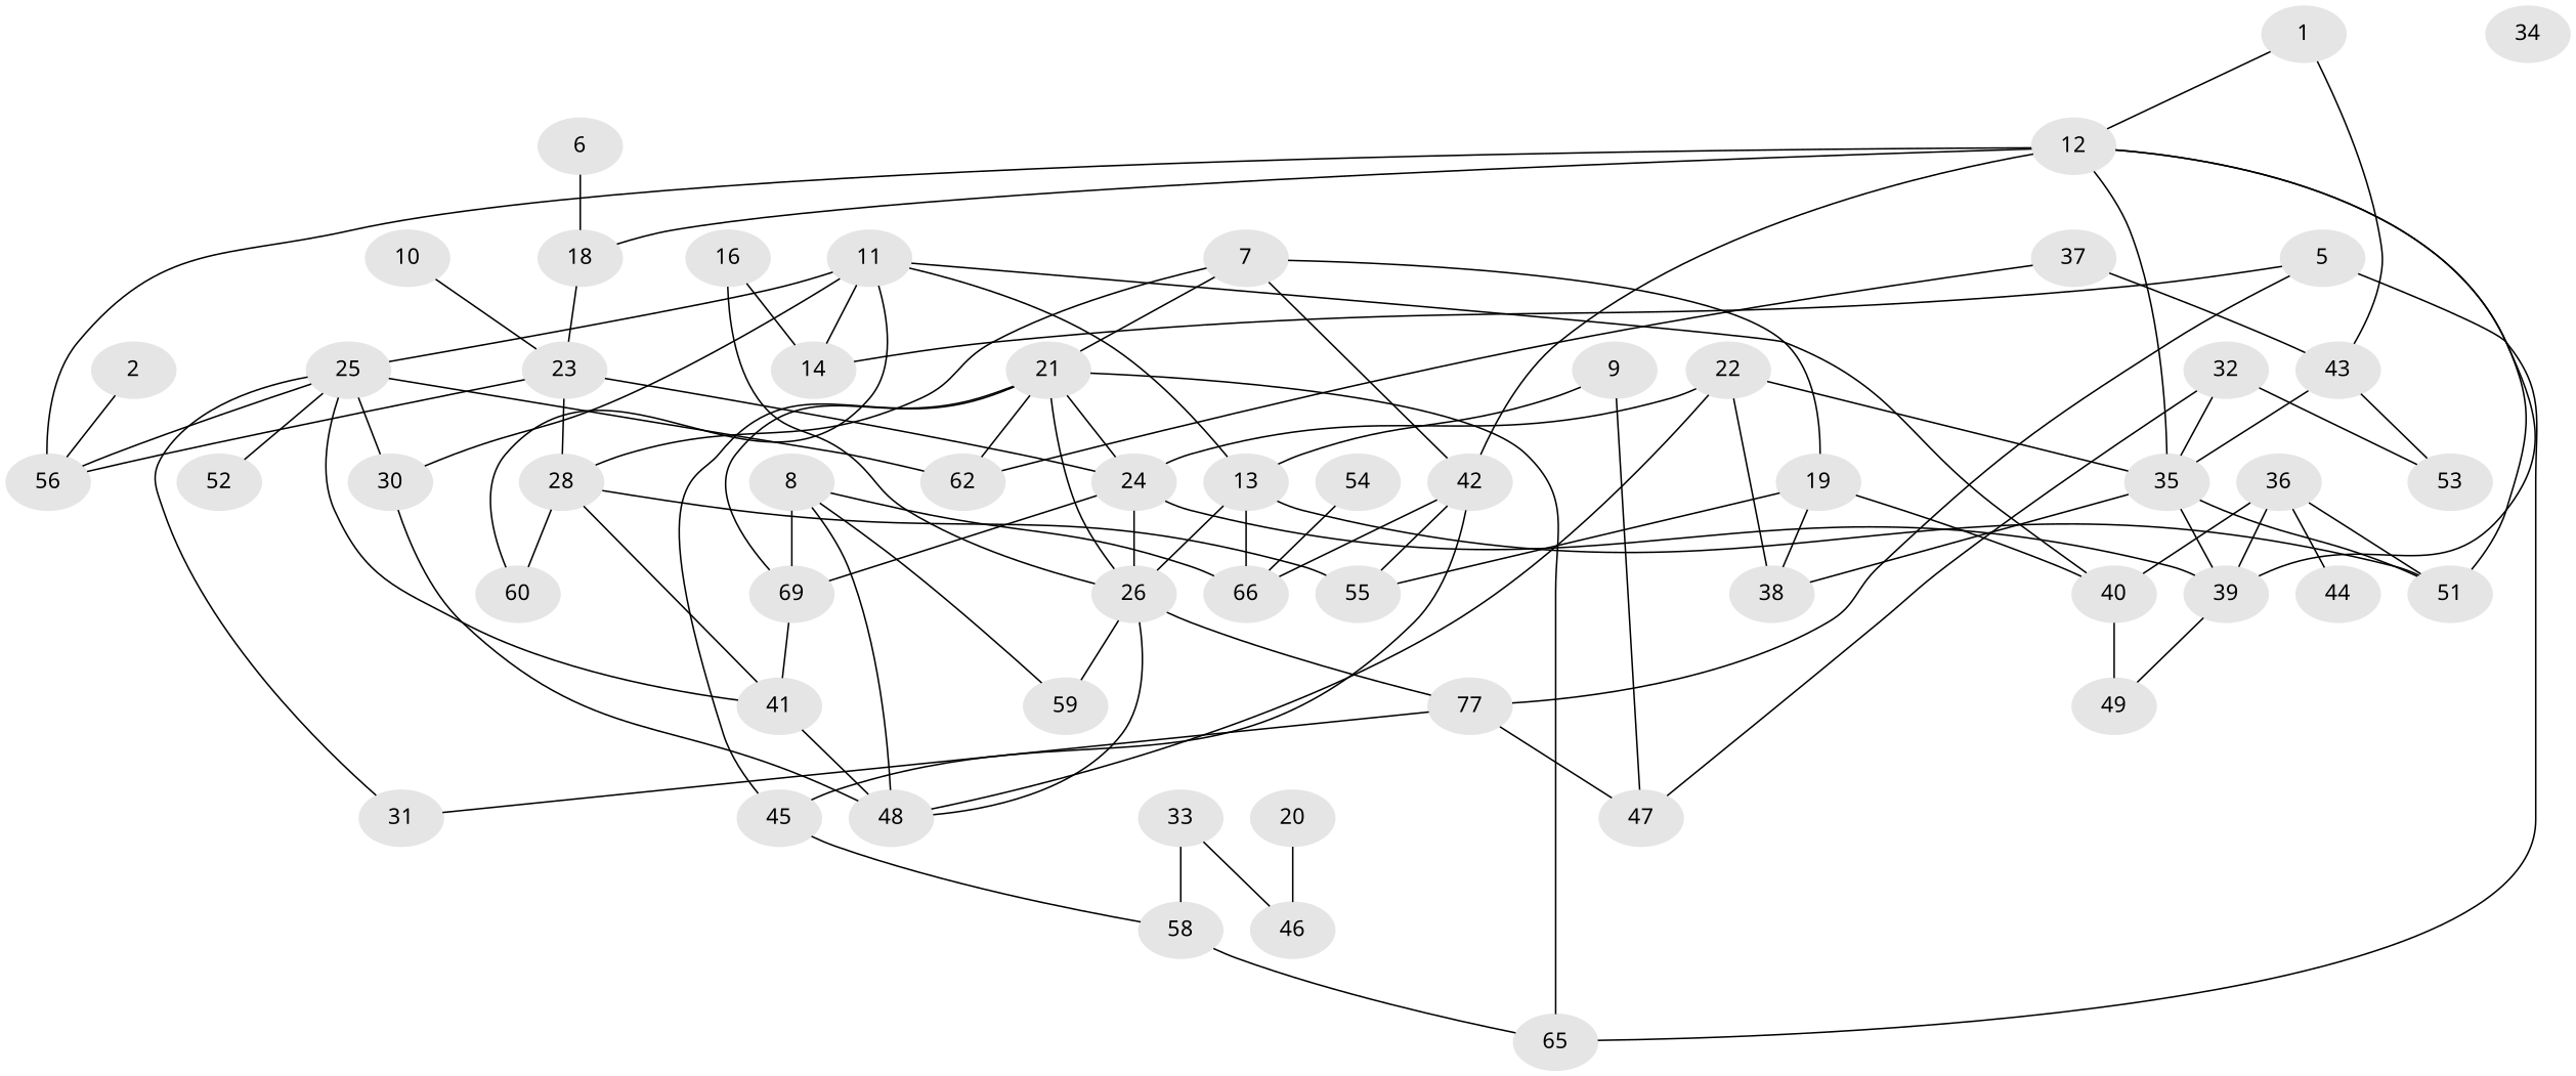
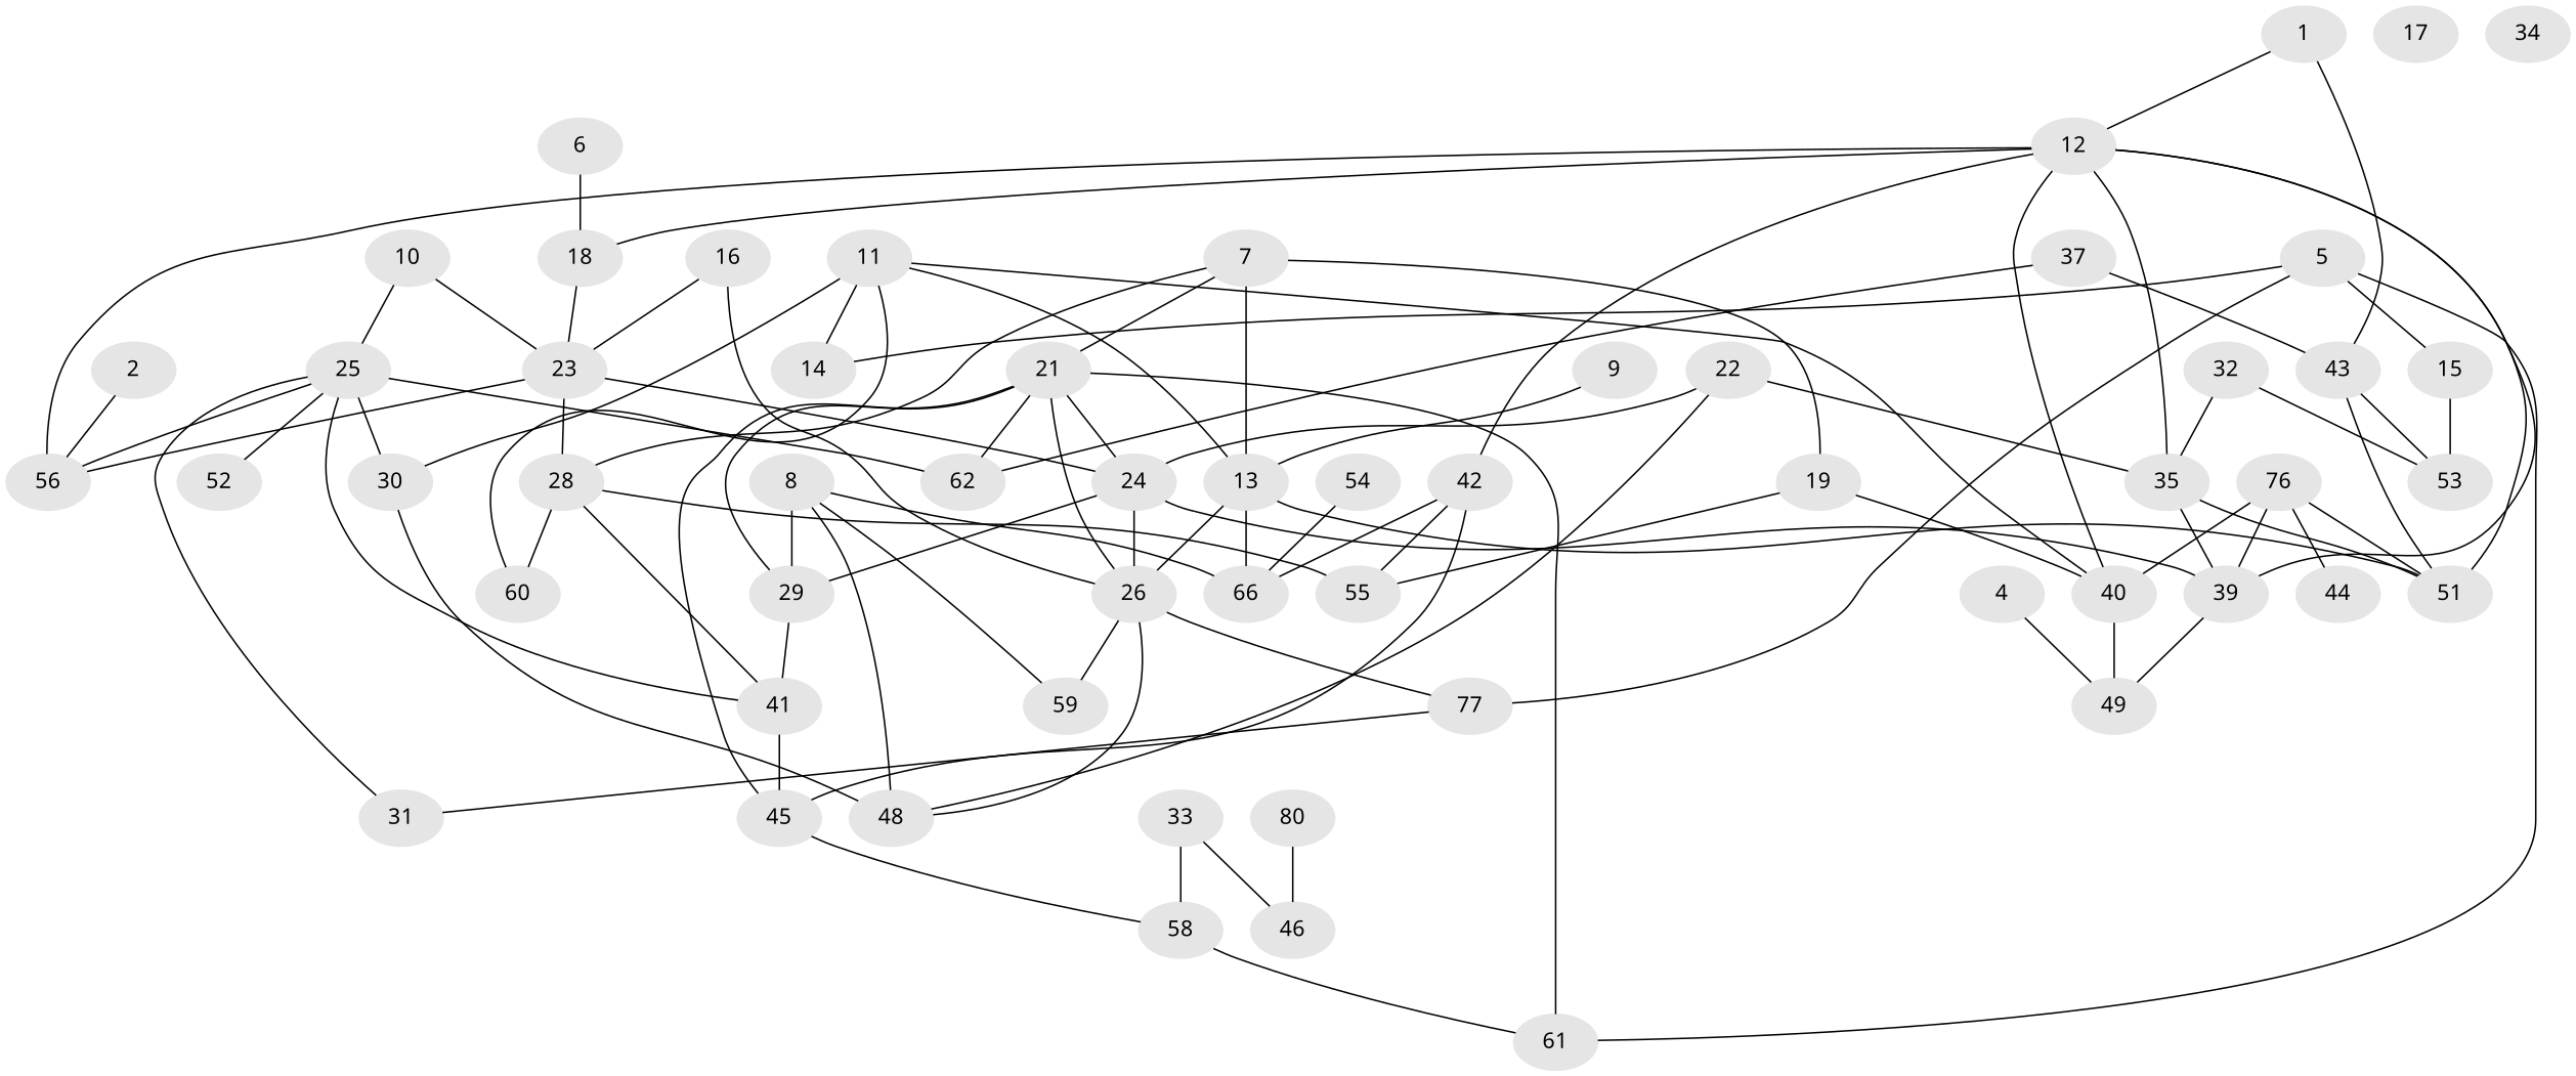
  graph {
    fontname="Noto Sans"
    node [color=gray90 fontname="Noto Sans" style=filled]
    edge [fontname="Noto Sans"]
    1
    12
    43
    56
    18
    40
    35
    39
    42
    51
    53
    2
+   4
    49
    22
    48
-   38
    24
    5
    14
+   15
    n22 [label=77]
-   61 [label=65]
-   47
+   61
    31
    6
    23
    7
    13
    19
    21
    28
    n33 [label=66]
    26
    55
    62
-   29 [label=69]
+   29
    45
    60
    41
    8
    59
    9
    10
    11
    25
    30
    52
    16
-   20
+   17
+   20 [label=80]
    46
    58
    32
    37
    33
    34
-   36
+   36 [label=76]
    44
    54
    1 -- 12
    1 -- 43
    12 -- 56
    12 -- 18
+   12 -- 40
    12 -- 35
    12 -- 39
    12 -- 42
    12 -- 51
-   43 -- 35
+   43 -- 51
    43 -- 53
    18 -- 23
    40 -- 49
    35 -- 39
    35 -- 51
-   35 -- 38
    39 -- 49
    42 -- n33
    42 -- 55
    42 -- 45
    2 -- 56
+   4 -- 49
    22 -- 35
    22 -- 48
-   22 -- 38
    22 -- 24
    24 -- 39
    24 -- 26
    24 -- 29
    5 -- 14
+   5 -- 15
    5 -- n22
    5 -- 61
-   n22 -- 47
+   15 -- 53
    n22 -- 31
    6 -- 18
    23 -- 56
    23 -- 24
    23 -- 28
-   7 -- 42
+   7 -- 13
    7 -- 19
    7 -- 21
    7 -- 28
    13 -- 51
    13 -- n33
    13 -- 26
    19 -- 40
-   19 -- 38
    19 -- 55
    21 -- 24
    21 -- 61
    21 -- 26
    21 -- 62
    21 -- 29
    21 -- 45
    28 -- 55
    28 -- 60
    28 -- 41
    26 -- 48
    26 -- n22
    26 -- 59
    29 -- 41
    45 -- 58
-   41 -- 48
+   41 -- 45
    8 -- 48
    8 -- n33
    8 -- 29
    8 -- 59
-   9 -- 47
    9 -- 13
    10 -- 23
    11 -- 40
    11 -- 14
    11 -- 13
    11 -- 60
-   11 -- 25
+   10 -- 25
    11 -- 30
    25 -- 56
    25 -- 31
    25 -- 62
    25 -- 41
    25 -- 30
    25 -- 52
    30 -- 48
-   16 -- 14
+   16 -- 23
    16 -- 26
    20 -- 46
    58 -- 61
    32 -- 35
    32 -- 53
-   32 -- 47
    37 -- 43
    37 -- 62
    33 -- 46
    33 -- 58
    36 -- 40
    36 -- 39
    36 -- 51
    36 -- 44
    54 -- n33
  }
